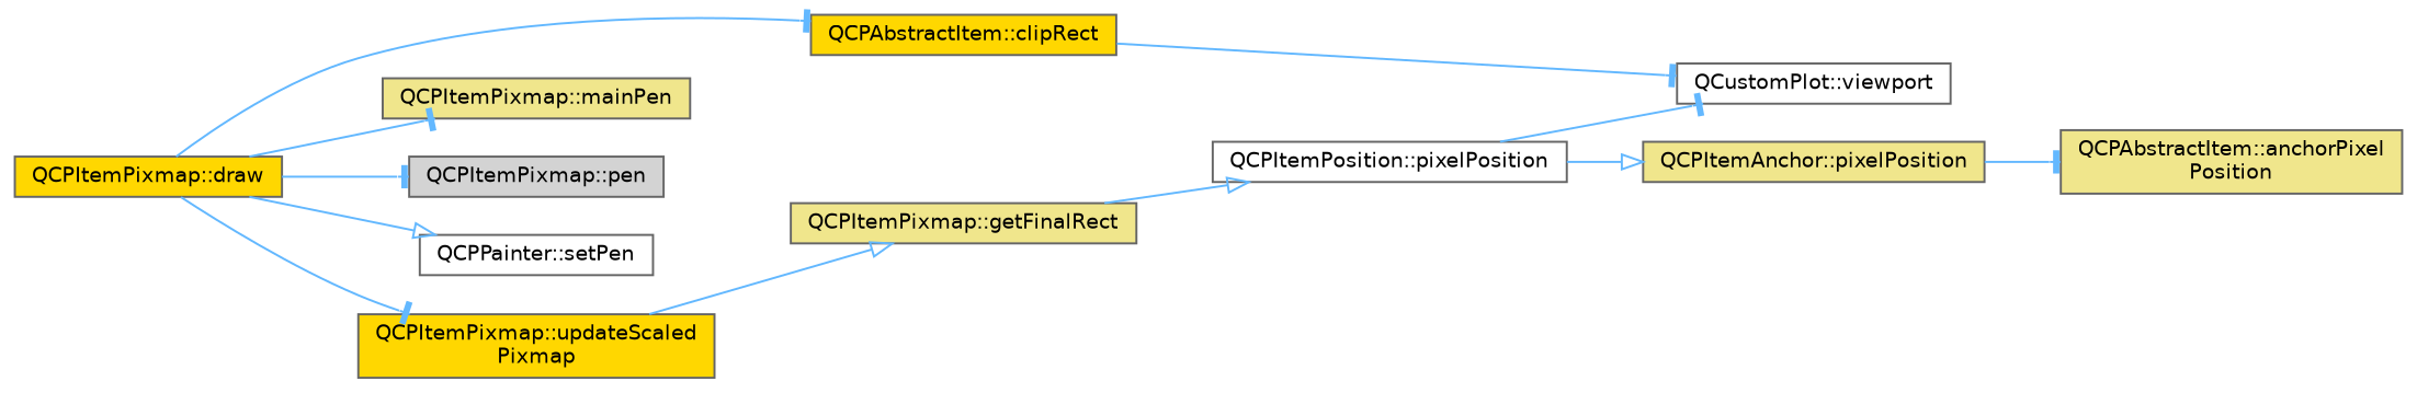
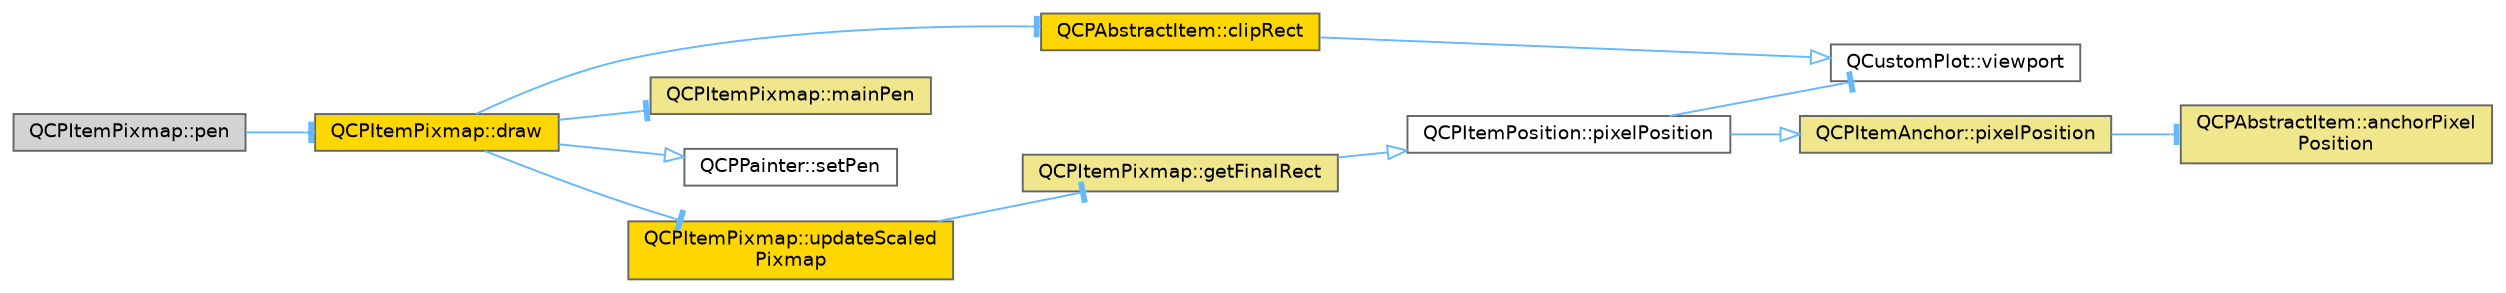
  digraph {
    rankdir=LR
    node [color=grey40 fillcolor=khaki fontname=Helvetica fontsize=10 shape=box style=filled]
    edge [arrowhead=tee color=steelblue1 fontname=Helvetica fontsize=10 labelfontname=Helvetica labelfontsize=10 style=solid]
    n1 [color=gray40 fillcolor=gold fontcolor=black height=0.2 label="QCPItemPixmap::draw" width=0.4]
    n2 [fillcolor=gold height=0.2 label="QCPAbstractItem::clipRect" width=0.4]
    n3 [height=0.2 label="QCPItemPixmap::mainPen" width=0.4]
    n4 [fillcolor=lightgrey height=0.2 label="QCPItemPixmap::pen" width=0.4]
    n5 [fillcolor=white height=0.2 label="QCPPainter::setPen" width=0.4]
    n6 [fillcolor=gold height=0.2 label="QCPItemPixmap::updateScaled\lPixmap" width=0.4]
    n7 [fillcolor=white height=0.2 label="QCustomPlot::viewport" width=0.4]
    n8 [height=0.2 label="QCPItemPixmap::getFinalRect" width=0.4]
    n9 [fillcolor=white height=0.2 label="QCPItemPosition::pixelPosition" width=0.4]
    n10 [height=0.2 label="QCPItemAnchor::pixelPosition" width=0.4]
    n11 [height=0.2 label="QCPAbstractItem::anchorPixel\lPosition" width=0.4]
    n1 -> n2
    n1 -> n3
-   n1 -> n4
+   n4 -> n1
    n1 -> n5 [arrowhead=onormal]
    n1 -> n6
-   n2 -> n7
-   n6 -> n8 [arrowhead=onormal]
+   n2 -> n7 [arrowhead=onormal]
+   n6 -> n8
    n8 -> n9 [arrowhead=onormal]
    n9 -> n7
    n9 -> n10 [arrowhead=onormal]
    n10 -> n11
  }
